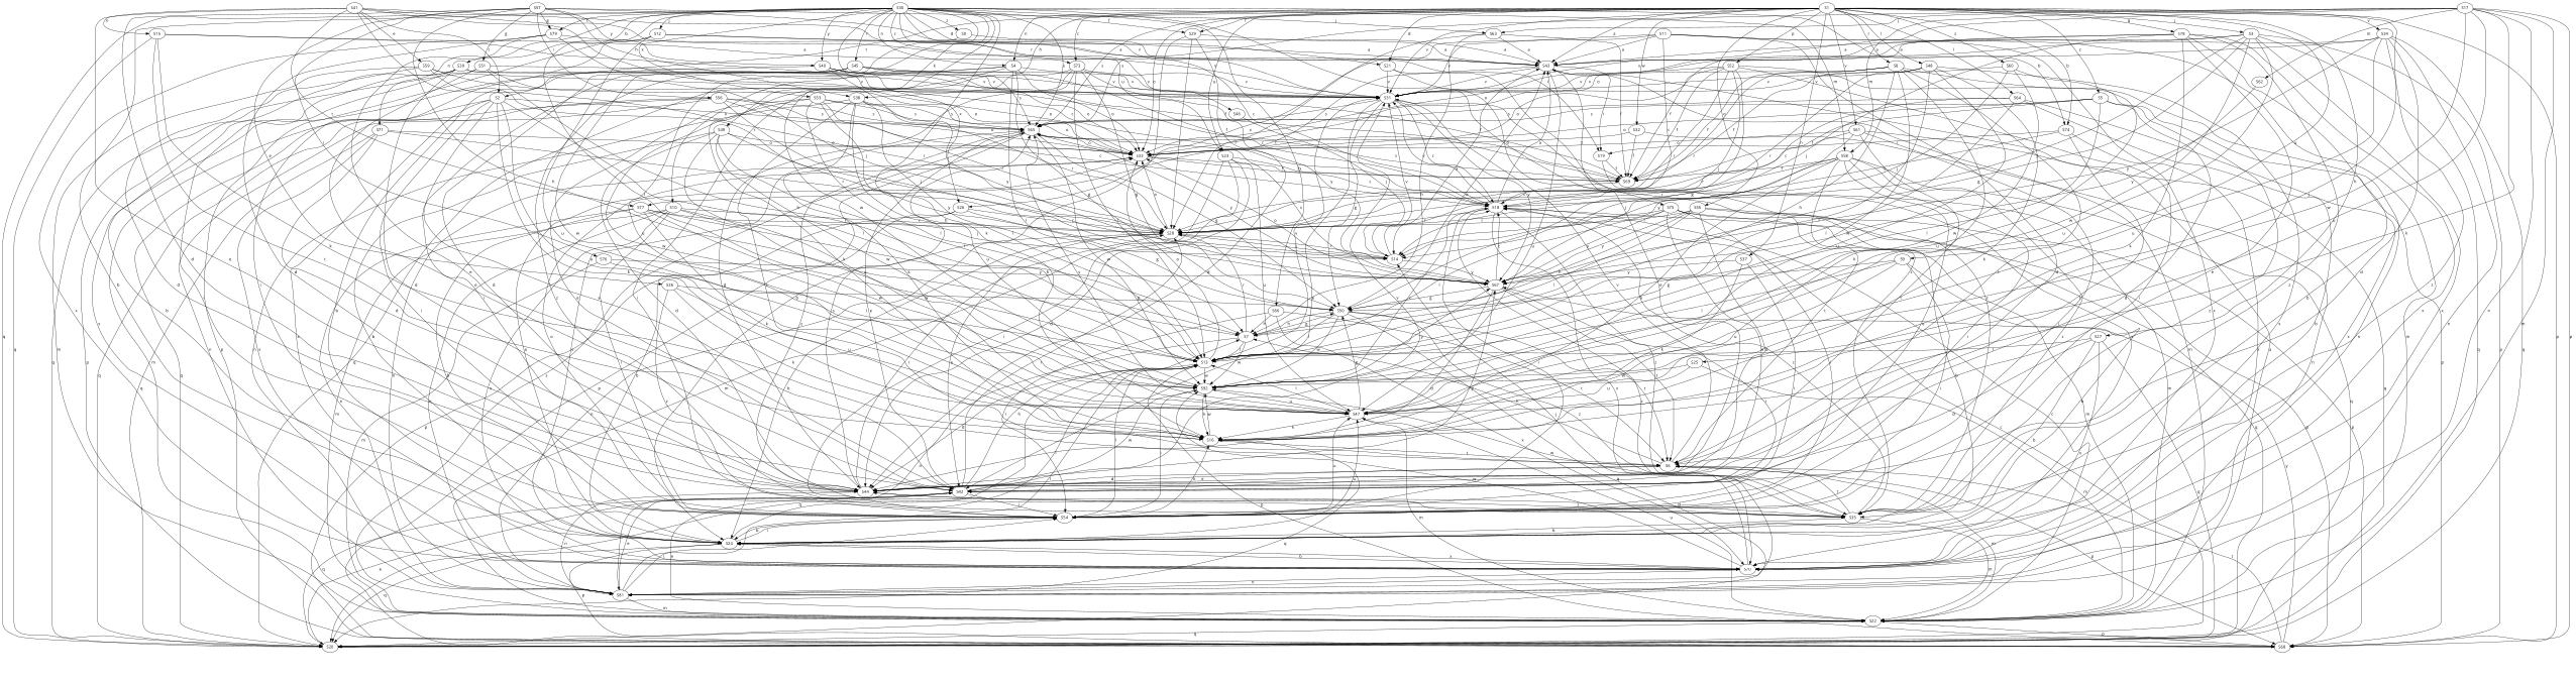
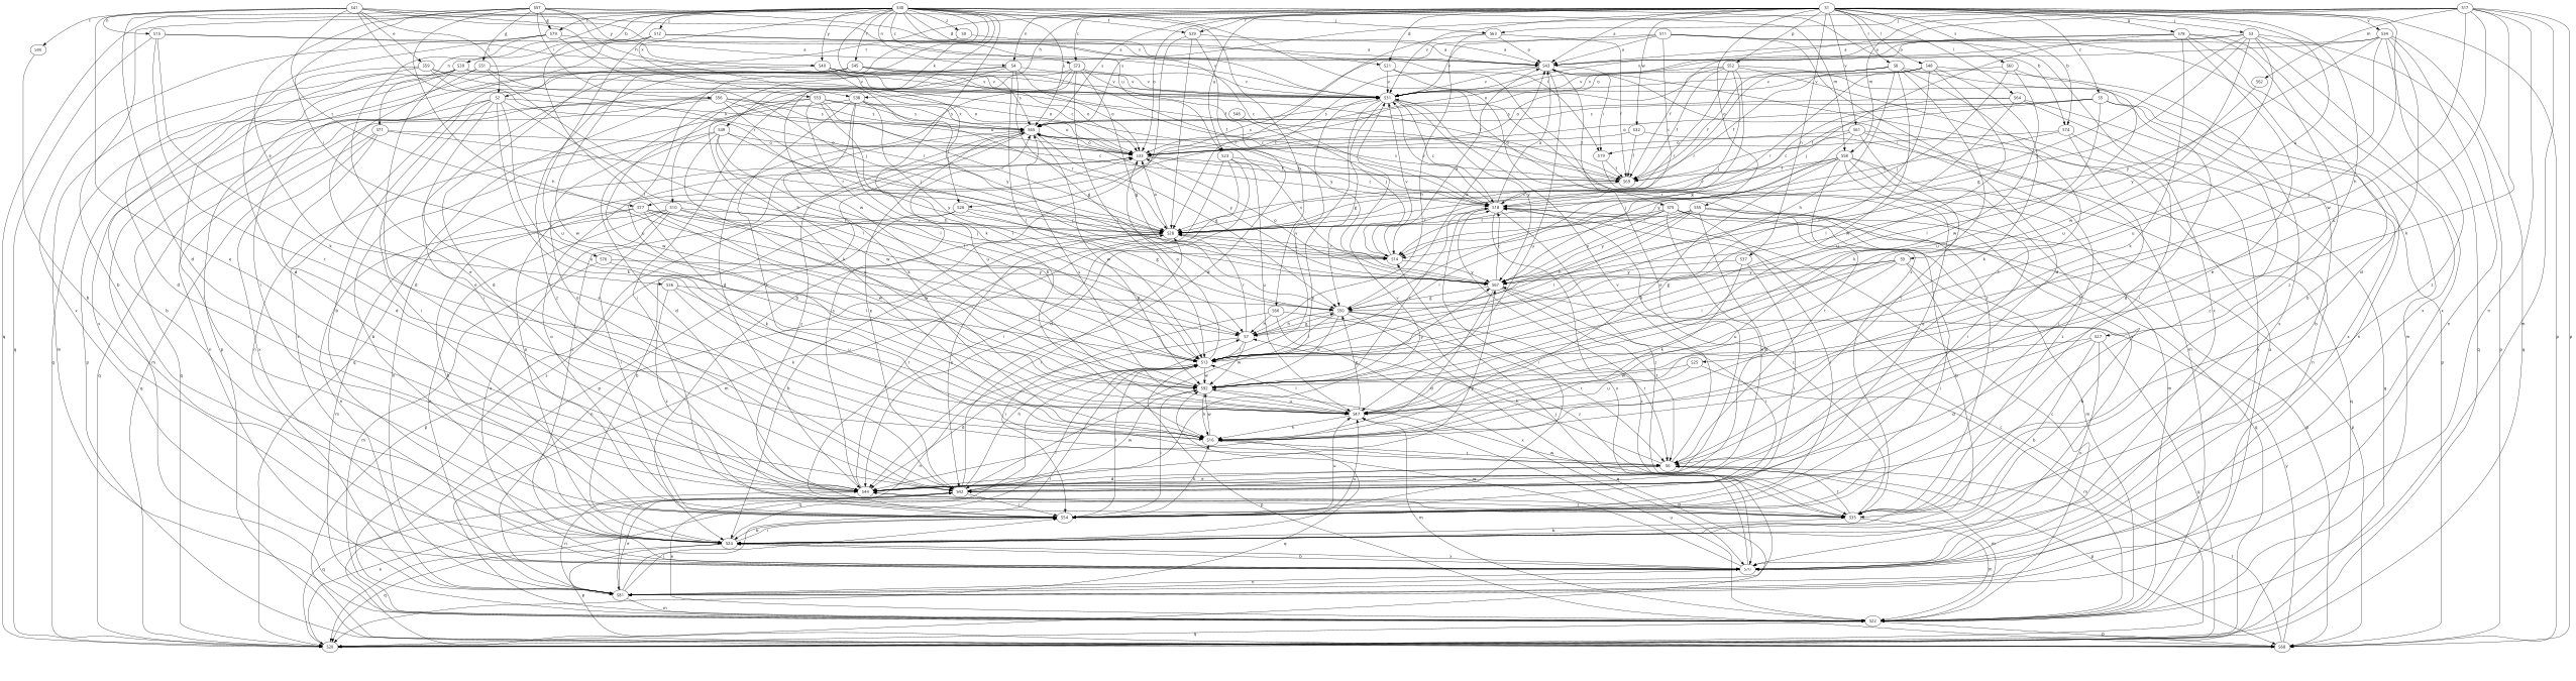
  strict digraph {
    fontname="Open Sans"
    node [fontname="Open Sans"]
    edge [fontname="Open Sans"]
    S1
    S43
    S74
    S73
    S21
    S29
    S27
    S38
    S25
    S3
    S64
    S48
    S37
    S4
    S55
    S33
    S52
    S68
    S78
    S8
    S60
    S65
    S2
    S9
    S23
    S34
    S61
    S31
    S32
    S5
    S19
    S77
    S22
    S47
    S75
    S18
    S70
    S6
    S13
    S20
    S44
    S54
    S50
    S67
    S35
    S42
    S24
    S28
    S16
    S81
    n51 [label=S92]
    S69
    S14
    S7
    S30
    S39
    S12
    S10
    S49
    S58
    S71
    S45
    S46
    S53
    S66
    S26
    S40
    S0
    S79
    S57
    S36
    S51
    S76
    S56
    S63
    S41
    S59
    S15
+   S80
    S17
    S62
    S11
    S1 -> S43 [label=a]
    S1 -> S74 [label=b]
    S1 -> S73 [label=c]
    S1 -> S21 [label=d]
    S1 -> S29 [label=f]
    S1 -> S27 [label=h]
    S1 -> S38 [label=h]
    S1 -> S25 [label=j]
    S1 -> S3 [label=j]
    S1 -> S64 [label=l]
    S1 -> S48 [label=l]
    S1 -> S37 [label=n]
    S1 -> S4 [label=n]
    S1 -> S55 [label=o]
    S1 -> S33 [label=o]
    S1 -> S52 [label=p]
    S1 -> S68 [label=p]
    S1 -> S78 [label=q]
    S1 -> S8 [label=r]
    S1 -> S60 [label=s]
    S1 -> S65 [label=s]
    S1 -> S2 [label=t]
    S1 -> S9 [label=u]
    S1 -> S23 [label=u]
    S1 -> S34 [label=v]
    S1 -> S61 [label=v]
    S1 -> S31 [label=v]
    S1 -> S32 [label=w]
    S1 -> S5 [label=z]
    S43 -> S31 [label=v]
    S43 -> S19 [label=i]
    S43 -> S77 [label=t]
    S43 -> S22 [label=m]
    S43 -> S47 [label=u]
    S43 -> S75 [label=t]
    S74 -> S19 [label=i]
    S74 -> S18 [label=c]
    S74 -> S70 [label=x]
    S74 -> S6 [label=t]
    S73 -> S31 [label=v]
    S73 -> S13 [label=l]
    S73 -> S20 [label=q]
    S73 -> S44 [label=d]
    S73 -> S54 [label=i]
    S73 -> S50 [label=g]
    S73 -> S67 [label=y]
    S21 -> S31 [label=v]
    S21 -> S35 [label=z]
    S21 -> S42 [label=e]
    S29 -> S43 [label=a]
    S29 -> S44 [label=d]
    S29 -> S24 [label=b]
    S29 -> S28 [label=r]
    S27 -> S70 [label=x]
    S27 -> S13 [label=l]
    S27 -> S20 [label=q]
    S27 -> S44 [label=d]
    S27 -> S24 [label=b]
    S38 -> S65 [label=s]
    S38 -> S47 [label=u]
    S38 -> S6 [label=t]
    S38 -> S13 [label=l]
    S38 -> S28 [label=r]
    S38 -> S16 [label=k]
    S38 -> S81 [label=n]
    S25 -> S22 [label=m]
    S25 -> S47 [label=u]
    S25 -> n51 [label=w]
    S3 -> S43 [label=a]
    S3 -> S68 [label=p]
    S3 -> S47 [label=u]
    S3 -> S70 [label=x]
    S3 -> S20 [label=q]
    S3 -> S50 [label=g]
    S3 -> n51 [label=w]
    S3 -> S69 [label=f]
    S3 -> S14 [label=j]
    S64 -> S65 [label=s]
    S64 -> S18 [label=c]
    S64 -> S70 [label=x]
    S64 -> S13 [label=l]
    S64 -> S24 [label=b]
    S48 -> S31 [label=v]
    S48 -> S47 [label=u]
    S48 -> S70 [label=x]
    S48 -> S13 [label=l]
    S48 -> S28 [label=r]
    S48 -> S16 [label=k]
    S48 -> S69 [label=f]
    S37 -> S54 [label=i]
    S37 -> S67 [label=y]
    S37 -> S16 [label=k]
    S4 -> S33 [label=o]
    S4 -> S31 [label=v]
    S4 -> S13 [label=l]
    S4 -> S54 [label=i]
    S4 -> S50 [label=g]
    S4 -> S35 [label=z]
    S4 -> S16 [label=k]
    S55 -> S13 [label=l]
    S55 -> S20 [label=q]
    S55 -> S44 [label=d]
    S55 -> S67 [label=y]
    S55 -> S24 [label=b]
    S55 -> S28 [label=r]
    S55 -> S7 [label=h]
    S33 -> S18 [label=c]
    S33 -> S81 [label=n]
    S33 -> S69 [label=f]
    S52 -> S33 [label=o]
    S52 -> S68 [label=p]
    S52 -> S31 [label=v]
    S52 -> S54 [label=i]
    S52 -> S50 [label=g]
    S52 -> S28 [label=r]
    S52 -> S69 [label=f]
    S52 -> S14 [label=j]
    S68 -> S6 [label=t]
    S68 -> S67 [label=y]
    S78 -> S43 [label=a]
    S78 -> S31 [label=v]
    S78 -> S70 [label=x]
    S78 -> S35 [label=z]
    S78 -> S42 [label=e]
    S78 -> S24 [label=b]
    S78 -> S16 [label=k]
    S78 -> S14 [label=j]
    S8 -> S31 [label=v]
    S8 -> S6 [label=t]
    S8 -> S28 [label=r]
    S8 -> S16 [label=k]
    S8 -> S81 [label=n]
    S8 -> n51 [label=w]
    S8 -> S69 [label=f]
    S8 -> S7 [label=h]
    S60 -> S31 [label=v]
    S60 -> S47 [label=u]
    S60 -> n51 [label=w]
    S60 -> S14 [label=j]
    S65 -> S33 [label=o]
    S65 -> S68 [label=p]
    S65 -> S50 [label=g]
    S65 -> S67 [label=y]
    S65 -> S35 [label=z]
    S65 -> S42 [label=e]
    S65 -> n51 [label=w]
    S2 -> S65 [label=s]
    S2 -> S47 [label=u]
    S2 -> S70 [label=x]
    S2 -> S13 [label=l]
    S2 -> S20 [label=q]
    S2 -> S54 [label=i]
    S2 -> S42 [label=e]
    S2 -> S16 [label=k]
    S9 -> S47 [label=u]
    S9 -> S13 [label=l]
    S9 -> S54 [label=i]
    S9 -> S50 [label=g]
+   S9 -> S67 [label=y]
    S9 -> S24 [label=b]
    S23 -> S22 [label=m]
    S23 -> S47 [label=u]
    S23 -> S44 [label=d]
    S23 -> S54 [label=i]
    S23 -> S69 [label=f]
    S34 -> S43 [label=a]
    S34 -> S33 [label=o]
    S34 -> S47 [label=u]
    S34 -> S20 [label=q]
    S34 -> S44 [label=d]
    S34 -> S67 [label=y]
    S34 -> S35 [label=z]
    S34 -> S81 [label=n]
    S61 -> S33 [label=o]
    S61 -> S6 [label=t]
    S61 -> S20 [label=q]
    S61 -> S54 [label=i]
    S61 -> S67 [label=y]
    S61 -> S28 [label=r]
    S31 -> S65 [label=s]
    S31 -> S18 [label=c]
    S31 -> S70 [label=x]
    S31 -> S50 [label=g]
    S31 -> S67 [label=y]
    S31 -> S42 [label=e]
    S32 -> S33 [label=o]
    S32 -> S81 [label=n]
    S32 -> S69 [label=f]
    S5 -> S33 [label=o]
    S5 -> S65 [label=s]
    S5 -> S13 [label=l]
    S5 -> S44 [label=d]
    S5 -> S35 [label=z]
    S5 -> S69 [label=f]
    S19 -> S22 [label=m]
    S19 -> S69 [label=f]
    S77 -> S24 [label=b]
    S77 -> S28 [label=r]
    S77 -> S16 [label=k]
    S77 -> S81 [label=n]
    S77 -> n51 [label=w]
    S77 -> S7 [label=h]
    S22 -> S43 [label=a]
    S22 -> S68 [label=p]
    S22 -> S65 [label=s]
    S22 -> S47 [label=u]
    S22 -> S18 [label=c]
    S22 -> S20 [label=q]
    S22 -> S42 [label=e]
    S47 -> S65 [label=s]
    S47 -> S22 [label=m]
    S47 -> S13 [label=l]
    S47 -> S50 [label=g]
    S47 -> S16 [label=k]
    S75 -> S68 [label=p]
    S75 -> S22 [label=m]
    S75 -> S13 [label=l]
    S75 -> S54 [label=i]
    S75 -> S67 [label=y]
    S75 -> S42 [label=e]
    S75 -> S28 [label=r]
    S18 -> S43 [label=a]
    S18 -> S68 [label=p]
    S18 -> S31 [label=v]
    S18 -> S70 [label=x]
    S18 -> S54 [label=i]
    S18 -> S35 [label=z]
    S18 -> S28 [label=r]
    S70 -> S65 [label=s]
    S70 -> S24 [label=b]
    S70 -> S81 [label=n]
    S70 -> n51 [label=w]
    S70 -> S14 [label=j]
    S6 -> S68 [label=p]
    S6 -> S31 [label=v]
    S6 -> S22 [label=m]
    S6 -> S44 [label=d]
    S6 -> S42 [label=e]
    S6 -> S7 [label=h]
    S13 -> S33 [label=o]
    S13 -> S68 [label=p]
    S13 -> S31 [label=v]
    S13 -> S20 [label=q]
    S13 -> S44 [label=d]
    S13 -> n51 [label=w]
    S20 -> S18 [label=c]
    S20 -> S42 [label=e]
    S44 -> S65 [label=s]
    S44 -> S67 [label=y]
    S44 -> S35 [label=z]
    S44 -> S28 [label=r]
    S44 -> S81 [label=n]
    S54 -> S33 [label=o]
    S54 -> S47 [label=u]
    S54 -> S13 [label=l]
    S54 -> S24 [label=b]
    S54 -> S16 [label=k]
    S50 -> S43 [label=a]
    S50 -> S6 [label=t]
    S50 -> S13 [label=l]
    S50 -> S20 [label=q]
    S50 -> S35 [label=z]
    S50 -> n51 [label=w]
    S50 -> S7 [label=h]
    S67 -> S33 [label=o]
    S67 -> S65 [label=s]
    S67 -> S18 [label=c]
    S67 -> S6 [label=t]
    S67 -> S44 [label=d]
    S67 -> S54 [label=i]
    S67 -> S50 [label=g]
    S35 -> S22 [label=m]
    S35 -> S18 [label=c]
    S35 -> S6 [label=t]
    S35 -> S44 [label=d]
    S35 -> S24 [label=b]
    S35 -> n51 [label=w]
    S42 -> S31 [label=v]
    S42 -> S20 [label=q]
    S42 -> S54 [label=i]
    S42 -> S28 [label=r]
    S42 -> n51 [label=w]
    S42 -> S7 [label=h]
    S24 -> S33 [label=o]
    S24 -> S68 [label=p]
    S24 -> S47 [label=u]
    S24 -> S70 [label=x]
    S24 -> S13 [label=l]
    S24 -> S20 [label=q]
    S24 -> S54 [label=i]
    S28 -> S33 [label=o]
    S28 -> S42 [label=e]
    S28 -> S24 [label=b]
    S28 -> S81 [label=n]
    S28 -> S14 [label=j]
    S16 -> S6 [label=t]
    S16 -> S20 [label=q]
    S16 -> n51 [label=w]
    S81 -> S22 [label=m]
    S81 -> S18 [label=c]
    S81 -> S13 [label=l]
    S81 -> S54 [label=i]
    S81 -> S42 [label=e]
    n51 -> S47 [label=u]
    n51 -> S18 [label=c]
    n51 -> S54 [label=i]
    n51 -> S67 [label=y]
    n51 -> S16 [label=k]
    S69 -> S65 [label=s]
    S69 -> S18 [label=c]
    S14 -> S43 [label=a]
    S14 -> S31 [label=v]
    S14 -> S67 [label=y]
    S14 -> S28 [label=r]
    S7 -> S13 [label=l]
    S7 -> S50 [label=g]
    S7 -> S28 [label=r]
    S7 -> S81 [label=n]
    S7 -> n51 [label=w]
    S30 -> S74 [label=b]
    S30 -> S73 [label=c]
    S30 -> S21 [label=d]
    S30 -> S29 [label=f]
    S30 -> S4 [label=n]
    S30 -> S65 [label=s]
    S30 -> S18 [label=c]
    S30 -> S13 [label=l]
    S30 -> S20 [label=q]
    S30 -> S35 [label=z]
    S30 -> S24 [label=b]
    S30 -> S16 [label=k]
    S30 -> n51 [label=w]
    S30 -> S39 [label=b]
    S30 -> S12 [label=j]
    S30 -> S10 [label=k]
    S30 -> S49 [label=k]
    S30 -> S58 [label=m]
    S30 -> S71 [label=n]
    S30 -> S45 [label=r]
-   S30 -> S46 [label=r]
    S30 -> S53 [label=x]
    S30 -> S66 [label=x]
    S30 -> S26 [label=x]
    S30 -> S40 [label=y]
    S30 -> S0 [label=z]
    S30 -> S79 [label=t]
    S39 -> S33 [label=o]
    S39 -> S68 [label=p]
    S39 -> S31 [label=v]
    S39 -> S44 [label=d]
    S39 -> S54 [label=i]
    S39 -> S24 [label=b]
    S12 -> S43 [label=a]
    S12 -> S68 [label=p]
    S12 -> S31 [label=v]
    S12 -> S47 [label=u]
    S12 -> S54 [label=i]
    S10 -> S22 [label=m]
    S10 -> S70 [label=x]
    S10 -> S54 [label=i]
    S10 -> S28 [label=r]
    S10 -> S81 [label=n]
    S10 -> n51 [label=w]
    S10 -> S14 [label=j]
    S49 -> S33 [label=o]
    S49 -> S47 [label=u]
    S49 -> S13 [label=l]
    S49 -> S44 [label=d]
    S49 -> S67 [label=y]
    S49 -> S24 [label=b]
    S49 -> n51 [label=w]
    S58 -> S6 [label=t]
    S58 -> S20 [label=q]
    S58 -> S54 [label=i]
    S58 -> S35 [label=z]
    S58 -> S42 [label=e]
    S58 -> S28 [label=r]
    S58 -> S16 [label=k]
    S58 -> S69 [label=f]
    S58 -> S14 [label=j]
    S71 -> S33 [label=o]
    S71 -> S70 [label=x]
    S71 -> S20 [label=q]
    S71 -> S44 [label=d]
    S71 -> S28 [label=r]
    S45 -> S65 [label=s]
    S45 -> S31 [label=v]
    S45 -> S18 [label=c]
    S45 -> S44 [label=d]
    S45 -> S24 [label=b]
    S45 -> n51 [label=w]
    S46 -> S14 [label=j]
    S53 -> S33 [label=o]
    S53 -> S65 [label=s]
    S53 -> S13 [label=l]
    S53 -> S42 [label=e]
    S53 -> S28 [label=r]
    S53 -> n51 [label=w]
    S53 -> S7 [label=h]
    S66 -> S70 [label=x]
    S66 -> S6 [label=t]
    S66 -> S54 [label=i]
    S66 -> S7 [label=h]
    S26 -> S68 [label=p]
    S26 -> S50 [label=g]
    S26 -> S24 [label=b]
    S26 -> S28 [label=r]
    S40 -> S33 [label=o]
    S40 -> S31 [label=v]
    S40 -> S70 [label=x]
    S40 -> S67 [label=y]
    S40 -> S69 [label=f]
    S0 -> S43 [label=a]
    S0 -> S47 [label=u]
    S79 -> S43 [label=a]
    S79 -> S70 [label=x]
    S79 -> S44 [label=d]
    S79 -> S42 [label=e]
    S79 -> S14 [label=j]
    S57 -> S38 [label=h]
    S57 -> S19 [label=i]
    S57 -> S44 [label=d]
    S57 -> S7 [label=h]
    S57 -> S40 [label=y]
    S57 -> S79 [label=g]
    S57 -> S36 [label=e]
    S57 -> S51 [label=g]
    S57 -> S76 [label=i]
    S57 -> S56 [label=i]
    S57 -> S63 [label=j]
    S36 -> S47 [label=u]
    S36 -> S50 [label=g]
    S36 -> S35 [label=z]
    S36 -> S16 [label=k]
    S51 -> S31 [label=v]
    S51 -> S20 [label=q]
    S51 -> S42 [label=e]
    S51 -> S69 [label=f]
    S51 -> S7 [label=h]
    S76 -> S22 [label=m]
    S76 -> S13 [label=l]
    S76 -> S67 [label=y]
    S56 -> S33 [label=o]
    S56 -> S65 [label=s]
    S56 -> S22 [label=m]
    S56 -> S18 [label=c]
    S56 -> S20 [label=q]
    S56 -> S81 [label=n]
    S56 -> S14 [label=j]
    S63 -> S43 [label=a]
    S63 -> S28 [label=r]
    S63 -> S69 [label=f]
    S63 -> S7 [label=h]
    S41 -> S2 [label=t]
    S41 -> S23 [label=u]
    S41 -> S31 [label=v]
    S41 -> S77 [label=t]
    S41 -> S18 [label=c]
    S41 -> S42 [label=e]
    S41 -> S28 [label=r]
    S41 -> S59 [label=e]
    S41 -> S15 [label=n]
+   S41 -> S80 [label=t]
    S59 -> S33 [label=o]
    S59 -> S31 [label=v]
    S59 -> S22 [label=m]
    S59 -> S44 [label=d]
    S59 -> S28 [label=r]
    S15 -> S43 [label=a]
    S15 -> S6 [label=t]
    S15 -> S20 [label=q]
    S15 -> S16 [label=k]
    S15 -> S69 [label=f]
+   S80 -> S24 [label=b]
    S17 -> S33 [label=o]
    S17 -> S68 [label=p]
    S17 -> S65 [label=s]
    S17 -> S22 [label=m]
    S17 -> S47 [label=u]
    S17 -> S16 [label=k]
    S17 -> S81 [label=n]
    S17 -> n51 [label=w]
    S17 -> S58 [label=m]
    S17 -> S63 [label=j]
    S17 -> S62 [label=m]
    S62 -> S67 [label=y]
    S11 -> S43 [label=a]
    S11 -> S31 [label=v]
    S11 -> S22 [label=m]
    S11 -> S18 [label=c]
    S11 -> S70 [label=x]
    S11 -> S44 [label=d]
    S11 -> S26 [label=x]
  }
